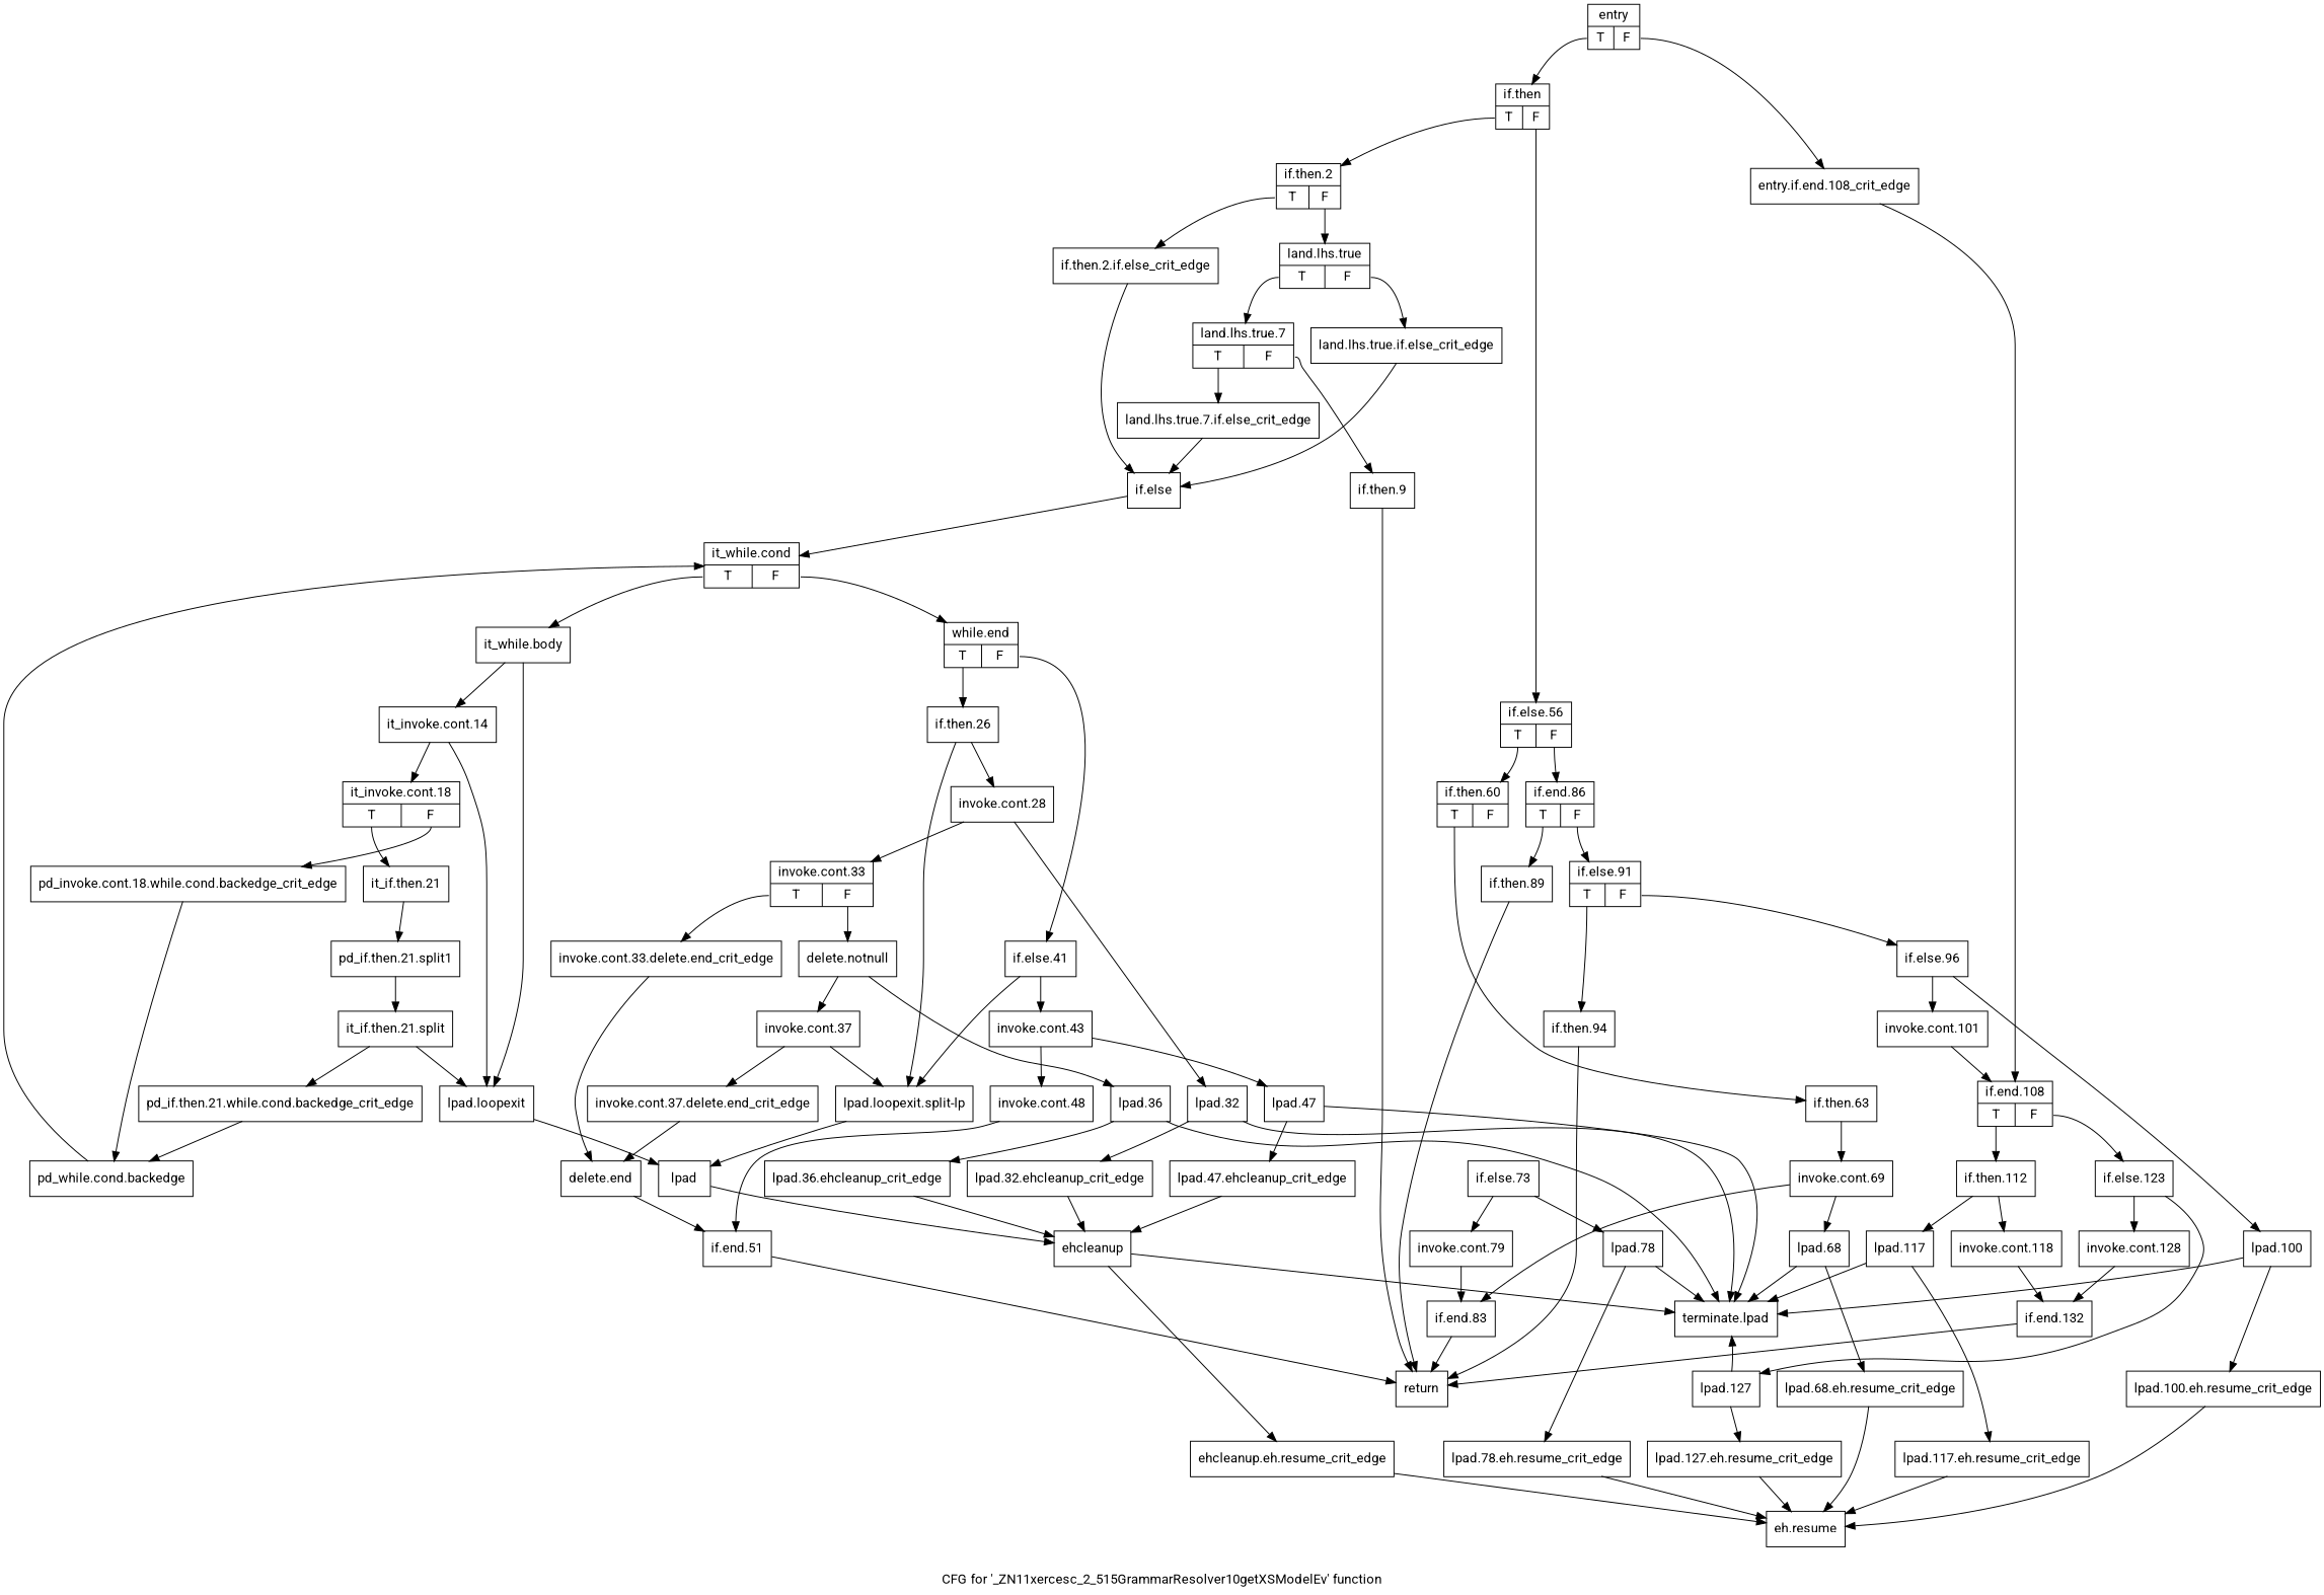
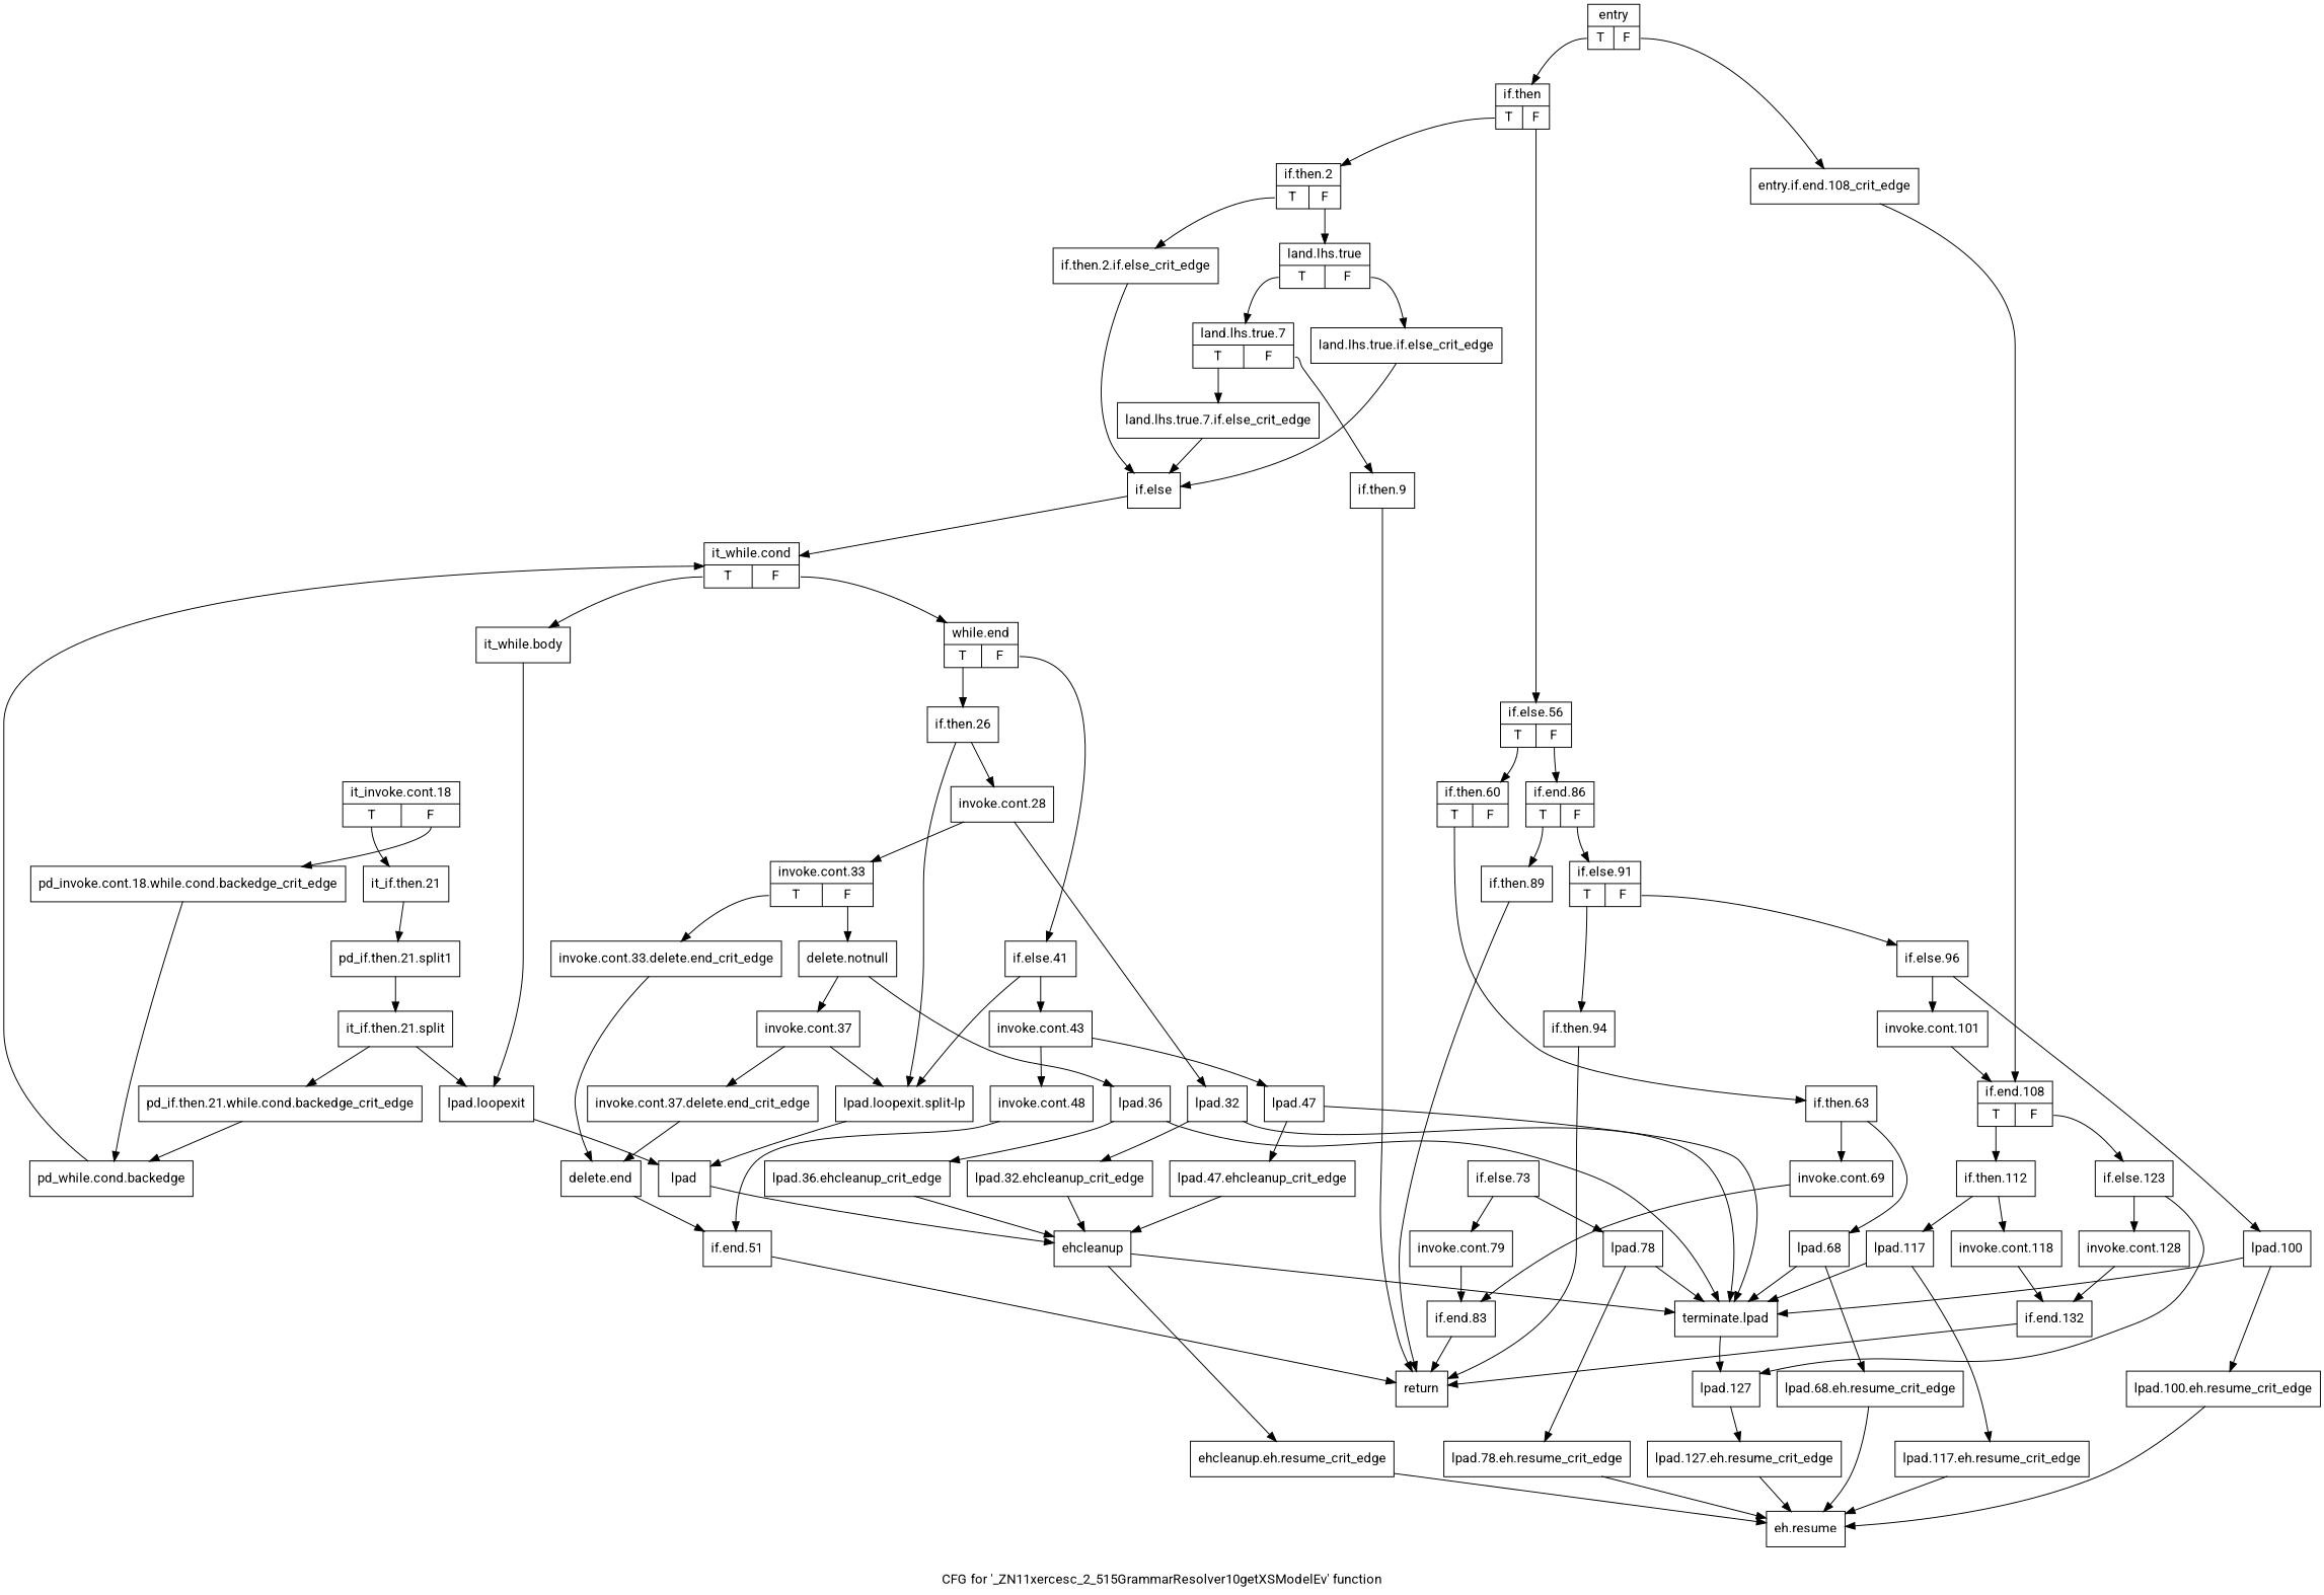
  digraph {
    fontname=Roboto
    label="CFG for '_ZN11xercesc_2_515GrammarResolver10getXSModelEv' function"
    node [fontname=Roboto shape=record]
    edge [fontname=Roboto]
    n1 [label="{entry|{<s0>T|<s1>F}}"]
    n2 [label="{if.then|{<s0>T|<s1>F}}"]
    n3 [label="{entry.if.end.108_crit_edge}"]
    n4 [label="{if.then.2|{<s0>T|<s1>F}}"]
    n5 [label="{if.else.56|{<s0>T|<s1>F}}"]
    n6 [label="{if.end.108|{<s0>T|<s1>F}}"]
    n7 [label="{if.then.2.if.else_crit_edge}"]
    n8 [label="{land.lhs.true|{<s0>T|<s1>F}}"]
    n9 [label="{if.then.60|{<s0>T|<s1>F}}"]
    n10 [label="{if.end.86|{<s0>T|<s1>F}}"]
    n11 [label="{if.then.112}"]
    n12 [label="{if.else.123}"]
    n13 [label="{invoke.cont.118}"]
    n14 [label="{lpad.117}"]
    n15 [label="{invoke.cont.128}"]
    n16 [label="{lpad.127}"]
    n17 [label="{if.else}"]
    n18 [label="{land.lhs.true.7|{<s0>T|<s1>F}}"]
    n19 [label="{land.lhs.true.if.else_crit_edge}"]
    n20 [label="{if.then.63}"]
    n21 [label="{if.then.89}"]
    n22 [label="{if.else.91|{<s0>T|<s1>F}}"]
    n23 [label="{it_while.cond|{<s0>T|<s1>F}}"]
    n24 [label="{land.lhs.true.7.if.else_crit_edge}"]
    n25 [label="{if.then.9}"]
    n26 [label="{it_while.body}"]
    n27 [label="{while.end|{<s0>T|<s1>F}}"]
    n28 [label="{return}"]
-   n29 [label="{it_invoke.cont.14}"]
    n30 [label="{lpad.loopexit}"]
    n31 [label="{if.then.26}"]
    n32 [label="{if.else.41}"]
    n33 [label="{it_invoke.cont.18|{<s0>T|<s1>F}}"]
    n34 [label="{lpad}"]
    n35 [label="{lpad.loopexit.split-lp}"]
    n36 [label="{invoke.cont.28}"]
    n37 [label="{invoke.cont.43}"]
    n38 [label="{it_if.then.21}"]
    n39 [label="{pd_invoke.cont.18.while.cond.backedge_crit_edge}"]
    n40 [label="{ehcleanup}"]
    n41 [label="{pd_if.then.21.split1}"]
    n42 [label="{pd_while.cond.backedge}"]
    n43 [label="{it_if.then.21.split}"]
    n44 [label="{pd_if.then.21.while.cond.backedge_crit_edge}"]
    n45 [label="{terminate.lpad}"]
    n46 [label="{ehcleanup.eh.resume_crit_edge}"]
    n47 [label="{eh.resume}"]
    n48 [label="{invoke.cont.33|{<s0>T|<s1>F}}"]
    n49 [label="{lpad.32}"]
    n50 [label="{invoke.cont.48}"]
    n51 [label="{lpad.47}"]
    n52 [label="{invoke.cont.33.delete.end_crit_edge}"]
    n53 [label="{delete.notnull}"]
    n54 [label="{lpad.32.ehcleanup_crit_edge}"]
    n55 [label="{delete.end}"]
    n56 [label="{invoke.cont.37}"]
    n57 [label="{lpad.36}"]
    n58 [label="{if.end.51}"]
    n59 [label="{invoke.cont.37.delete.end_crit_edge}"]
    n60 [label="{lpad.36.ehcleanup_crit_edge}"]
    n61 [label="{lpad.47.ehcleanup_crit_edge}"]
    n62 [label="{invoke.cont.69}"]
    n63 [label="{lpad.68}"]
    n64 [label="{if.else.73}"]
    n65 [label="{invoke.cont.79}"]
    n66 [label="{lpad.78}"]
    n67 [label="{if.then.94}"]
    n68 [label="{if.else.96}"]
    n69 [label="{if.end.83}"]
    n70 [label="{lpad.68.eh.resume_crit_edge}"]
    n71 [label="{lpad.78.eh.resume_crit_edge}"]
    n72 [label="{invoke.cont.101}"]
    n73 [label="{lpad.100}"]
    n74 [label="{lpad.100.eh.resume_crit_edge}"]
    n75 [label="{if.end.132}"]
    n76 [label="{lpad.117.eh.resume_crit_edge}"]
    n77 [label="{lpad.127.eh.resume_crit_edge}"]
    n1 -> n2 [tailport=s0]
    n1 -> n3 [tailport=s1]
    n2 -> n4 [tailport=s0]
    n2 -> n5 [tailport=s1]
    n3 -> n6
    n4 -> n7 [tailport=s0]
    n4 -> n8 [tailport=s1]
    n5 -> n9 [tailport=s0]
    n5 -> n10 [tailport=s1]
    n6 -> n11 [tailport=s0]
    n6 -> n12 [tailport=s1]
    n7 -> n17
    n8 -> n18 [tailport=s0]
    n8 -> n19 [tailport=s1]
    n9 -> n20 [tailport=s0]
    n10 -> n21 [tailport=s0]
    n10 -> n22 [tailport=s1]
    n11 -> n13
    n11 -> n14
    n12 -> n15
    n12 -> n16
    n13 -> n75
    n14 -> n45
    n14 -> n76
    n15 -> n75
-   n16 -> n45
+   n45 -> n16
    n16 -> n77
    n17 -> n23
    n18 -> n24 [tailport=s0]
    n18 -> n25 [tailport=s1]
    n19 -> n17
    n20 -> n62
-   n62 -> n63
+   n20 -> n63
    n21 -> n28
    n22 -> n67 [tailport=s0]
    n22 -> n68 [tailport=s1]
    n23 -> n26 [tailport=s0]
    n23 -> n27 [tailport=s1]
    n24 -> n17
    n25 -> n28
-   n26 -> n29
    n26 -> n30
    n27 -> n31 [tailport=s0]
    n27 -> n32 [tailport=s1]
-   n29 -> n30
-   n29 -> n33
    n30 -> n34
    n31 -> n35
    n31 -> n36
    n32 -> n35
    n32 -> n37
    n33 -> n38 [tailport=s0]
    n33 -> n39 [tailport=s1]
    n34 -> n40
    n35 -> n34
    n36 -> n48
    n36 -> n49
    n37 -> n50
    n37 -> n51
    n38 -> n41
    n39 -> n42
    n40 -> n45
    n40 -> n46
    n41 -> n43
    n42 -> n23
    n43 -> n30
    n43 -> n44
    n44 -> n42
    n46 -> n47
    n48 -> n52 [tailport=s0]
    n48 -> n53 [tailport=s1]
    n49 -> n45
    n49 -> n54
    n50 -> n58
    n51 -> n45
    n51 -> n61
    n52 -> n55
    n53 -> n56
    n53 -> n57
    n54 -> n40
    n55 -> n58
    n56 -> n35
    n56 -> n59
    n57 -> n45
    n57 -> n60
    n58 -> n28
    n59 -> n55
    n60 -> n40
    n61 -> n40
    n62 -> n69
    n63 -> n45
    n63 -> n70
    n64 -> n65
    n64 -> n66
    n65 -> n69
    n66 -> n45
    n66 -> n71
    n67 -> n28
    n68 -> n72
    n68 -> n73
    n69 -> n28
    n70 -> n47
    n71 -> n47
    n72 -> n6
    n73 -> n45
    n73 -> n74
    n74 -> n47
    n75 -> n28
    n76 -> n47
    n77 -> n47
  }
